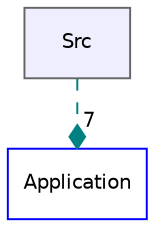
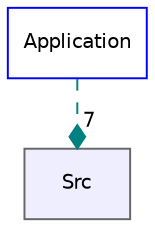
  digraph {
    compound=true
    node [fontname=Helvetica fontsize=10 shape=box style=filled]
    n1 [fillcolor="#eeeeff" label=Src pencolor=black color=gray40]
    n2 [color=blue fillcolor=white label=Application]
-   n1 -> n2 [headlabel=7 labeldistance=1.5 labelfontname=Helvetica labelfontsize=10 color=teal style=dashed arrowhead=diamond]
+   n2 -> n1 [headlabel=7 labeldistance=1.5 labelfontname=Helvetica labelfontsize=10 color=teal style=dashed arrowhead=diamond]
  }
